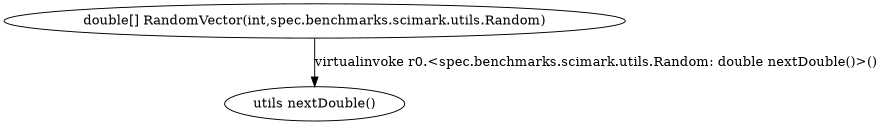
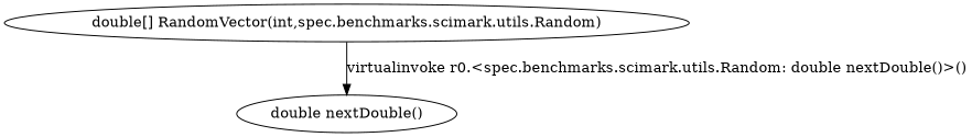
  digraph {
-   n1 [label="utils nextDouble()"]
+   n1 [label="double nextDouble()"]
    n2 [label="double[] RandomVector(int,spec.benchmarks.scimark.utils.Random)"]
    n2 -> n1 [label="virtualinvoke r0.<spec.benchmarks.scimark.utils.Random: double nextDouble()>()"]
  }
